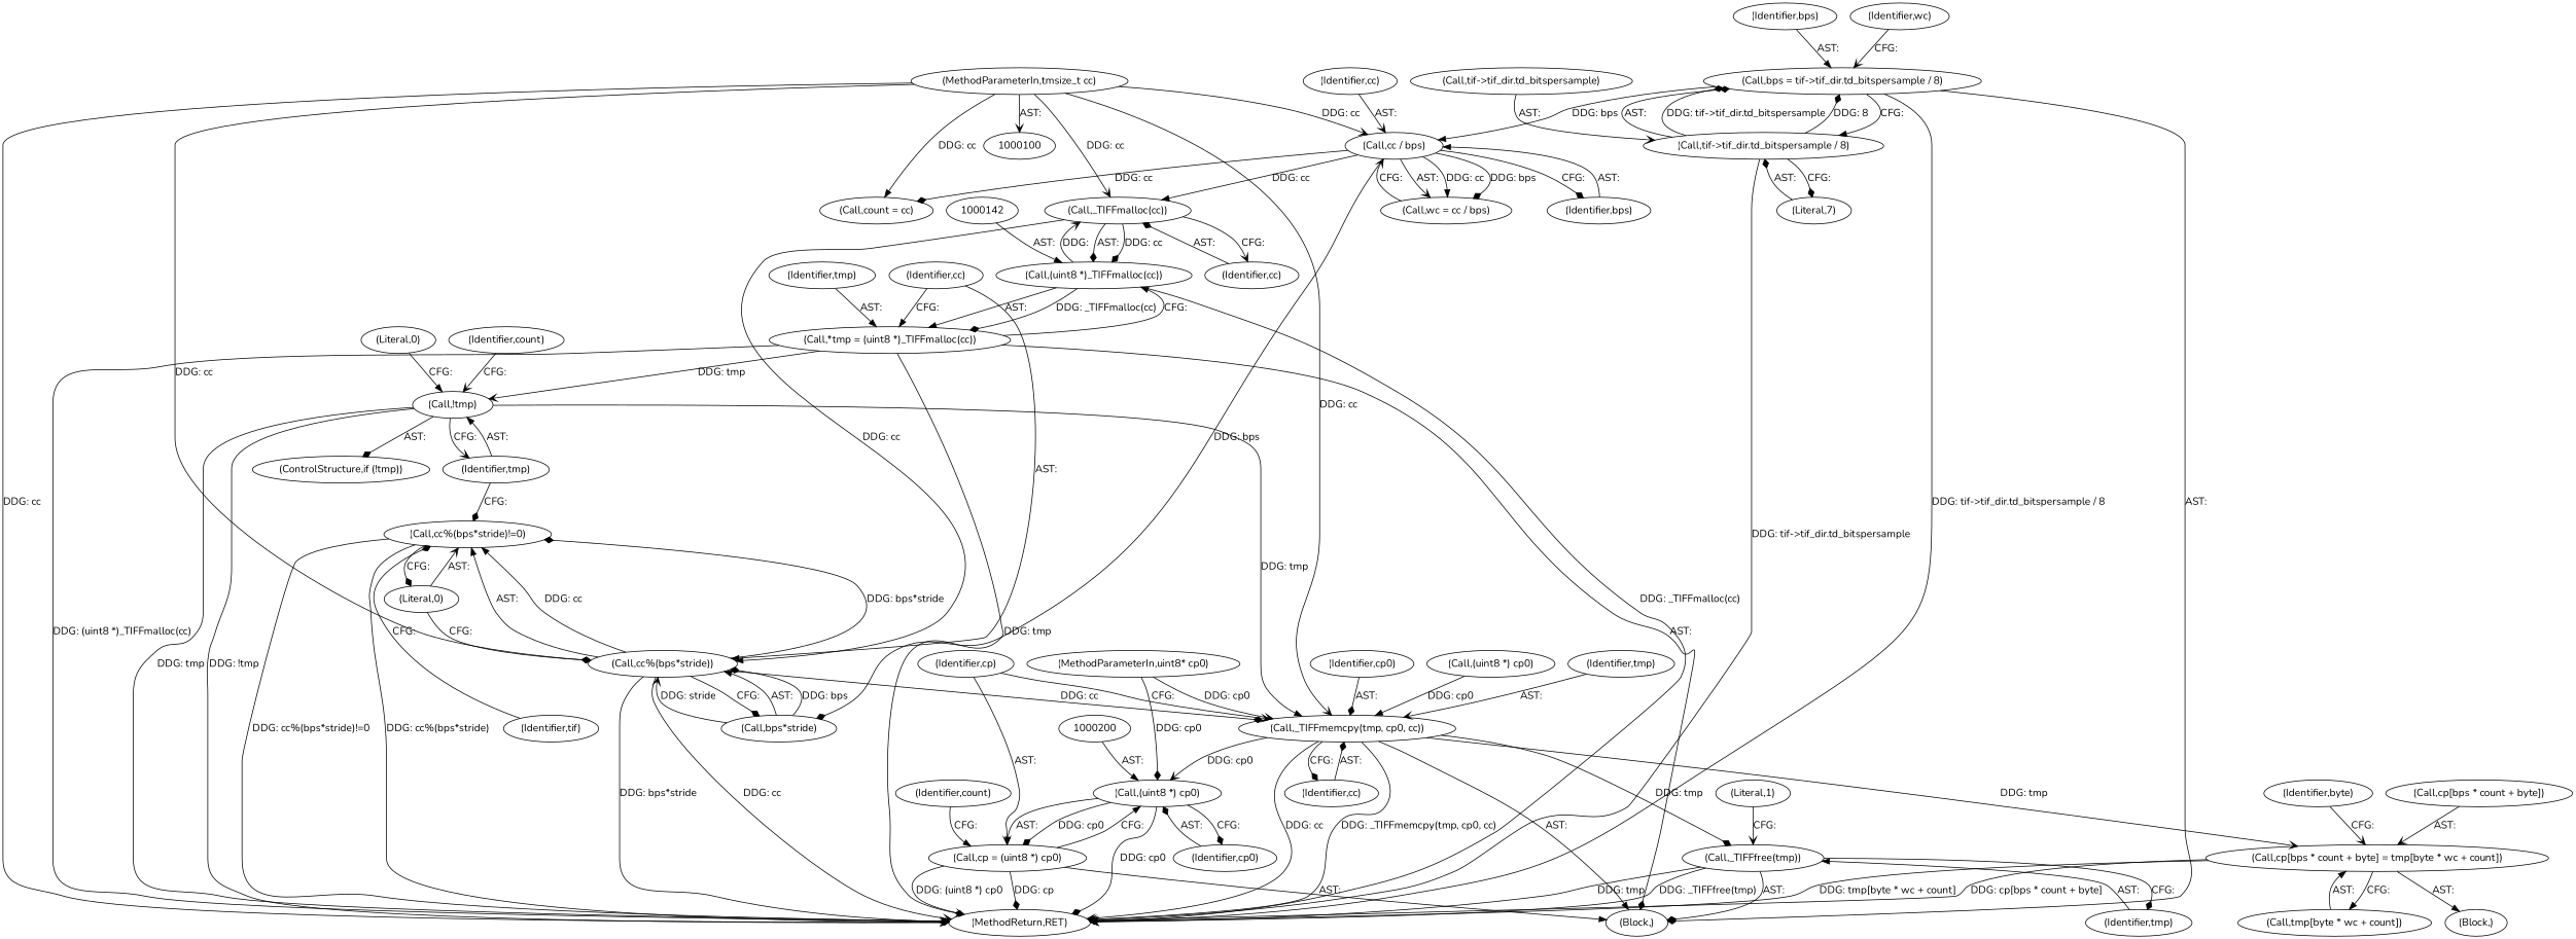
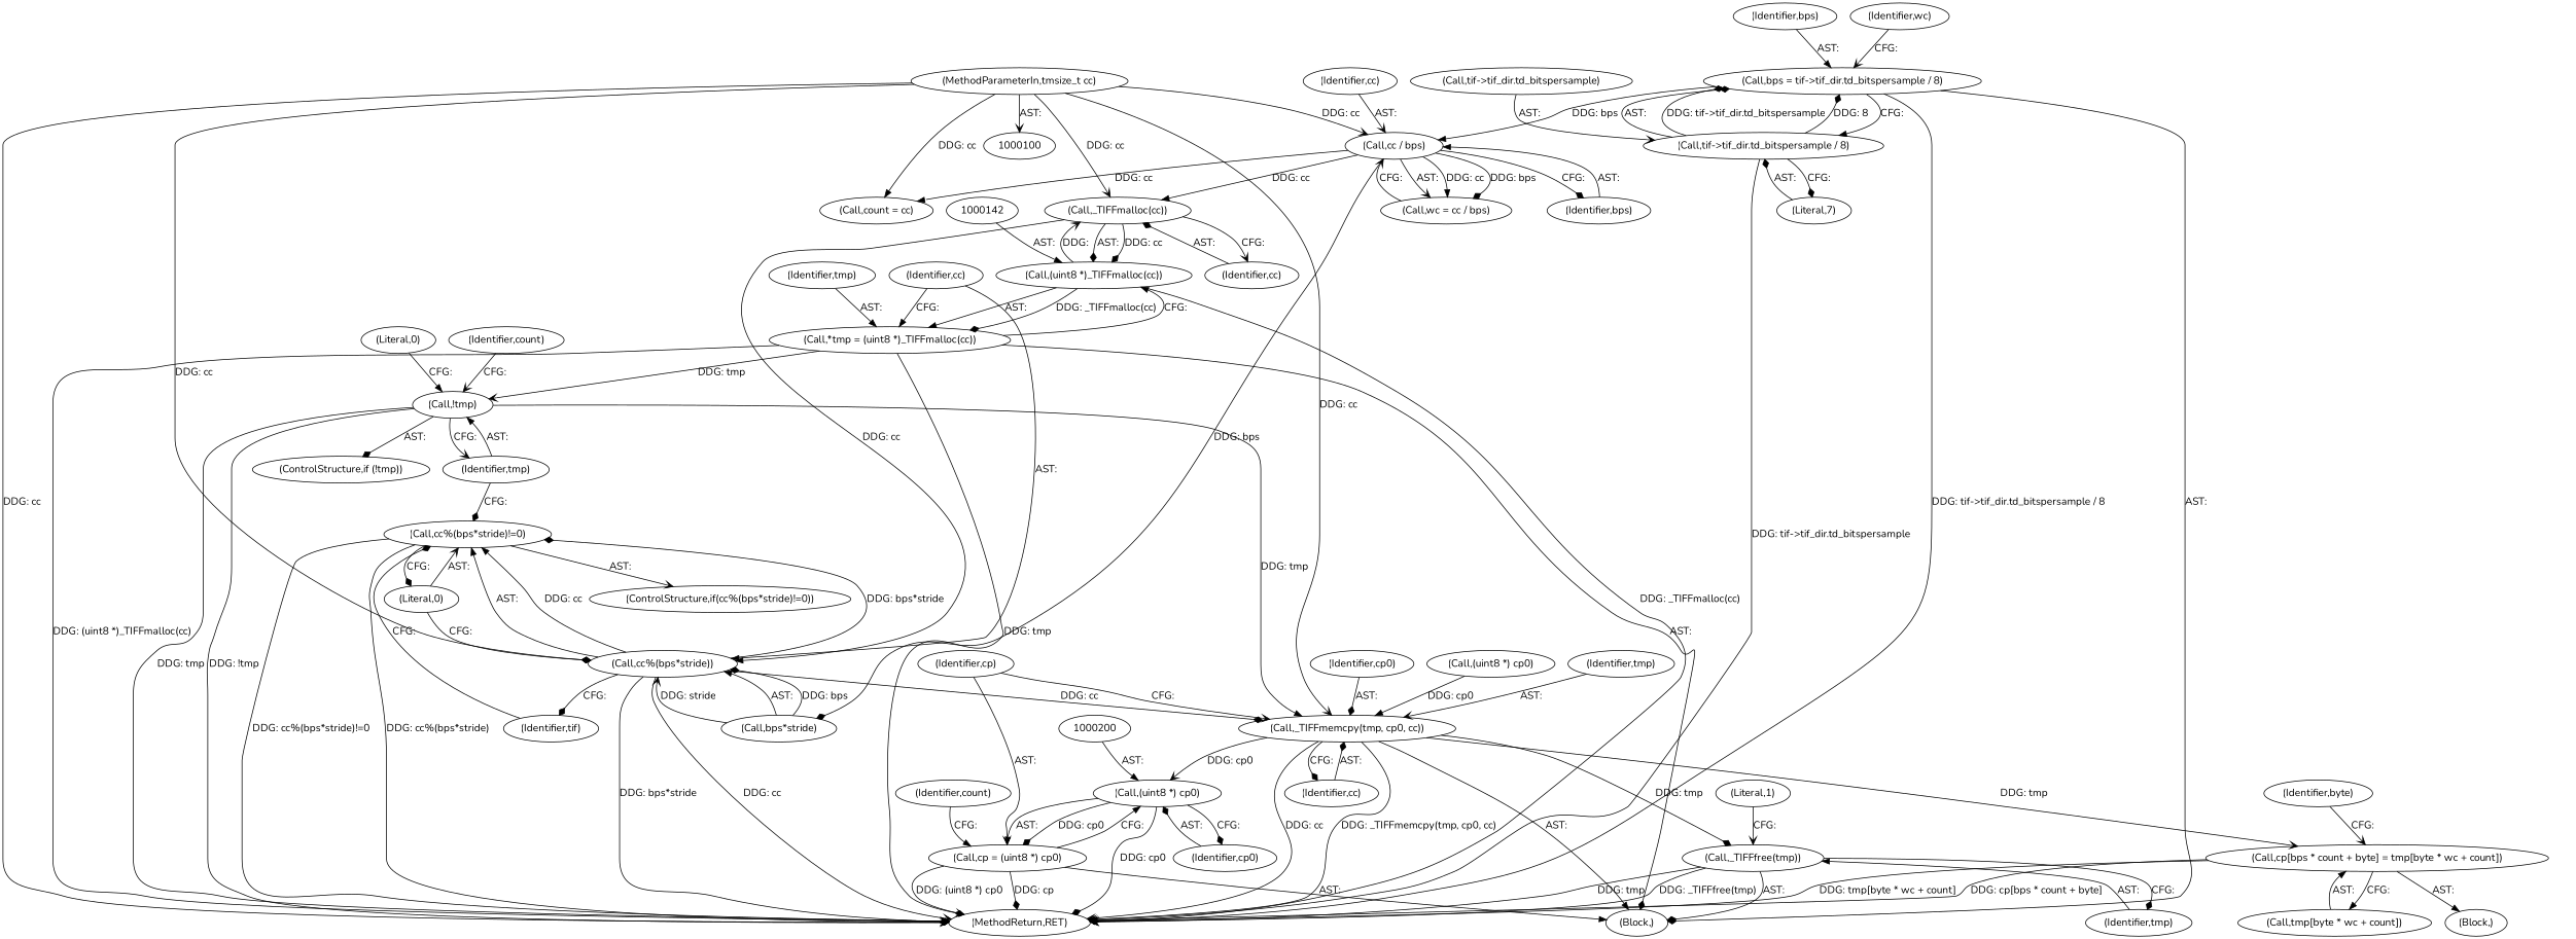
  digraph {
    fontname=Nunito
    node [fontname=Nunito]
    edge [arrowhead=diamond fontname=Nunito]
    n1 [label="(Call,_TIFFmalloc(cc))"]
    n2 [label="(Call,(uint8 *)_TIFFmalloc(cc))"]
    n3 [label="(Call,cc%(bps*stride))"]
    n4 [label="(Identifier,cc)"]
    n5 [label="(MethodReturn,RET)"]
    n6 [label="(Call,*tmp = (uint8 *)_TIFFmalloc(cc))"]
    n7 [label="(Call,_TIFFmemcpy(tmp, cp0, cc))"]
    n8 [label="(Call,bps*stride)"]
    n9 [label="(Call,cc%(bps*stride)!=0)"]
    n10 [label="(MethodParameterIn,tmsize_t cc)"]
    n11 [label="(Call,cc / bps)"]
    n12 [label="(Call,count = cc)"]
    1000100
    n14 [label="(Call,wc = cc / bps)"]
    n15 [label="(Identifier,bps)"]
    n16 [label="(Block,)"]
    n17 [label="(Call,(uint8 *) cp0)"]
    n18 [label="(Call,cp[bps * count + byte] = tmp[byte * wc + count])"]
    n19 [label="(Call,_TIFFfree(tmp))"]
    n20 [label="(Identifier,cc)"]
    n21 [label="(Call,bps = tif->tif_dir.td_bitspersample / 8)"]
    n22 [label="(Call,tif->tif_dir.td_bitspersample / 8)"]
    n23 [label="(Literal,7)"]
    n24 [label="(Call,!tmp)"]
    n25 [label="(ControlStructure,if (!tmp))"]
    n26 [label="(Identifier,tmp)"]
    n27 [label="(Call,cp = (uint8 *) cp0)"]
    n28 [label="(Identifier,cp0)"]
    n29 [label="(Block,)"]
    n30 [label="(Call,tmp[byte * wc + count])"]
    n31 [label="(Identifier,tmp)"]
+   n32 [label="(ControlStructure,if(cc%(bps*stride)!=0))"]
    n33 [label="(Literal,0)"]
    n34 [label="(Identifier,cp0)"]
    n35 [label="(Identifier,tmp)"]
    n36 [label="(Identifier,tif)"]
    n37 [label="(Identifier,count)"]
    n38 [label="(Call,(uint8 *) cp0)"]
    n39 [label="(Identifier,cp)"]
    n40 [label="(Identifier,byte)"]
    n41 [label="(Identifier,cc)"]
-   n42 [label="(MethodParameterIn,uint8* cp0)"]
    n43 [label="(Call,tif->tif_dir.td_bitspersample)"]
    n44 [label="(Literal,0)"]
    n45 [label="(Literal,1)"]
    n46 [label="(Identifier,count)"]
    n47 [label="(Identifier,cc)"]
    n48 [label="(Identifier,bps)"]
-   n49 [label="(Call,cp[bps * count + byte])"]
    n50 [label="(Identifier,tmp)"]
    n51 [label="(Identifier,wc)"]
    1000142
    1000200
    n1 -> n2 [label="AST: "]
    n1 -> n2 [label="DDG: cc"]
    n1 -> n3 [arrowhead=normal label="DDG: cc"]
    n1 -> n4 [arrowhead=vee label="CFG: "]
    n2 -> n1 [arrowhead=vee label="DDG: "]
    n2 -> n5 [label="DDG: _TIFFmalloc(cc)"]
    n2 -> n6 [arrowhead=normal label="AST: "]
    n2 -> n6 [label="DDG: _TIFFmalloc(cc)"]
    n3 -> n5 [arrowhead=vee label="DDG: bps*stride"]
    n3 -> n5 [arrowhead=vee label="DDG: cc"]
    n3 -> n7 [label="DDG: cc"]
-   n3 -> n8 [label="CFG: "]
+   n3 -> n36 [label="CFG: "]
    n3 -> n9 [arrowhead=normal label="AST: "]
    n3 -> n9 [arrowhead=normal label="DDG: cc"]
    n3 -> n9 [label="DDG: bps*stride"]
    n4 -> n1 [label="AST: "]
    n6 -> n2 [arrowhead=normal label="CFG: "]
    n6 -> n5 [label="DDG: tmp"]
    n6 -> n5 [arrowhead=vee label="DDG: (uint8 *)_TIFFmalloc(cc)"]
    n6 -> n16 [label="AST: "]
    n6 -> n24 [arrowhead=vee label="DDG: tmp"]
    n7 -> n5 [arrowhead=vee label="DDG: _TIFFmemcpy(tmp, cp0, cc)"]
    n7 -> n5 [arrowhead=vee label="DDG: cc"]
    n7 -> n16 [arrowhead=normal label="AST: "]
    n7 -> n17 [arrowhead=vee label="DDG: cp0"]
    n7 -> n18 [arrowhead=vee label="DDG: tmp"]
    n7 -> n19 [label="DDG: tmp"]
    n7 -> n20 [label="CFG: "]
    n8 -> n3 [arrowhead=normal label="AST: "]
    n8 -> n3 [label="DDG: bps"]
    n8 -> n3 [arrowhead=vee label="DDG: stride"]
    n9 -> n5 [label="DDG: cc%(bps*stride)!=0"]
    n9 -> n5 [label="DDG: cc%(bps*stride)"]
+   n9 -> n32 [arrowhead=vee label="AST: "]
    n9 -> n33 [label="CFG: "]
    n10 -> n1 [arrowhead=vee label="DDG: cc"]
    n10 -> n3 [label="DDG: cc"]
    n10 -> n5 [label="DDG: cc"]
    n10 -> n7 [arrowhead=vee label="DDG: cc"]
    n10 -> n11 [arrowhead=vee label="DDG: cc"]
    n10 -> n12 [arrowhead=normal label="DDG: cc"]
    n10 -> 1000100 [arrowhead=vee label="AST: "]
    n11 -> n1 [arrowhead=normal label="DDG: cc"]
    n11 -> n8 [label="DDG: bps"]
-   n11 -> n12 [label="DDG: cc"]
+   n11 -> n12 [arrowhead=normal label="DDG: cc"]
    n11 -> n14 [arrowhead=vee label="AST: "]
    n11 -> n14 [arrowhead=normal label="DDG: cc"]
    n11 -> n14 [label="DDG: bps"]
    n11 -> n15 [label="CFG: "]
    n14 -> n11 [arrowhead=vee label="CFG: "]
    n15 -> n11 [arrowhead=normal label="AST: "]
    n17 -> n5 [label="DDG: cp0"]
    n17 -> n27 [arrowhead=normal label="AST: "]
    n17 -> n27 [label="DDG: cp0"]
    n17 -> n28 [label="CFG: "]
    n18 -> n5 [arrowhead=vee label="DDG: tmp[byte * wc + count]"]
    n18 -> n5 [arrowhead=vee label="DDG: cp[bps * count + byte]"]
    n18 -> n29 [arrowhead=normal label="AST: "]
    n18 -> n30 [arrowhead=normal label="CFG: "]
    n19 -> n5 [arrowhead=vee label="DDG: tmp"]
    n19 -> n5 [label="DDG: _TIFFfree(tmp)"]
    n19 -> n16 [label="AST: "]
    n19 -> n31 [label="CFG: "]
    n20 -> n7 [label="AST: "]
    n21 -> n5 [arrowhead=vee label="DDG: tif->tif_dir.td_bitspersample / 8"]
    n21 -> n11 [arrowhead=normal label="DDG: bps"]
    n21 -> n16 [label="AST: "]
    n21 -> n22 [arrowhead=normal label="CFG: "]
    n22 -> n5 [arrowhead=normal label="DDG: tif->tif_dir.td_bitspersample"]
    n22 -> n21 [label="AST: "]
    n22 -> n21 [label="DDG: tif->tif_dir.td_bitspersample"]
    n22 -> n21 [label="DDG: 8"]
    n22 -> n23 [label="CFG: "]
    n23 -> n22 [label="AST: "]
    n24 -> n5 [arrowhead=vee label="DDG: !tmp"]
    n24 -> n5 [arrowhead=vee label="DDG: tmp"]
    n24 -> n7 [arrowhead=normal label="DDG: tmp"]
    n24 -> n25 [label="AST: "]
    n24 -> n26 [arrowhead=vee label="CFG: "]
    n26 -> n9 [label="CFG: "]
    n26 -> n24 [arrowhead=normal label="AST: "]
    n27 -> n5 [arrowhead=vee label="DDG: (uint8 *) cp0"]
    n27 -> n5 [label="DDG: cp"]
    n27 -> n16 [arrowhead=normal label="AST: "]
    n27 -> n17 [arrowhead=normal label="CFG: "]
    n28 -> n17 [label="AST: "]
    n30 -> n18 [arrowhead=normal label="AST: "]
    n31 -> n19 [arrowhead=normal label="AST: "]
    n33 -> n3 [label="CFG: "]
    n33 -> n9 [arrowhead=vee label="AST: "]
    n34 -> n7 [label="AST: "]
    n35 -> n6 [arrowhead=normal label="AST: "]
    n36 -> n9 [label="CFG: "]
    n37 -> n24 [arrowhead=vee label="CFG: "]
    n38 -> n7 [arrowhead=normal label="DDG: cp0"]
    n39 -> n7 [arrowhead=vee label="CFG: "]
    n39 -> n27 [arrowhead=vee label="AST: "]
    n40 -> n18 [arrowhead=vee label="CFG: "]
    n41 -> n11 [arrowhead=vee label="AST: "]
-   n42 -> n7 [arrowhead=vee label="DDG: cp0"]
-   n42 -> n17 [label="DDG: cp0"]
    n43 -> n22 [arrowhead=vee label="AST: "]
    n44 -> n24 [arrowhead=normal label="CFG: "]
    n45 -> n19 [arrowhead=vee label="CFG: "]
    n46 -> n27 [arrowhead=normal label="CFG: "]
    n47 -> n3 [arrowhead=normal label="AST: "]
    n47 -> n6 [arrowhead=normal label="CFG: "]
    n48 -> n21 [arrowhead=normal label="AST: "]
-   n49 -> n18 [arrowhead=vee label="AST: "]
    n50 -> n7 [arrowhead=vee label="AST: "]
    n51 -> n21 [arrowhead=vee label="CFG: "]
    1000142 -> n2 [arrowhead=normal label="AST: "]
    1000200 -> n17 [arrowhead=normal label="AST: "]
  }
